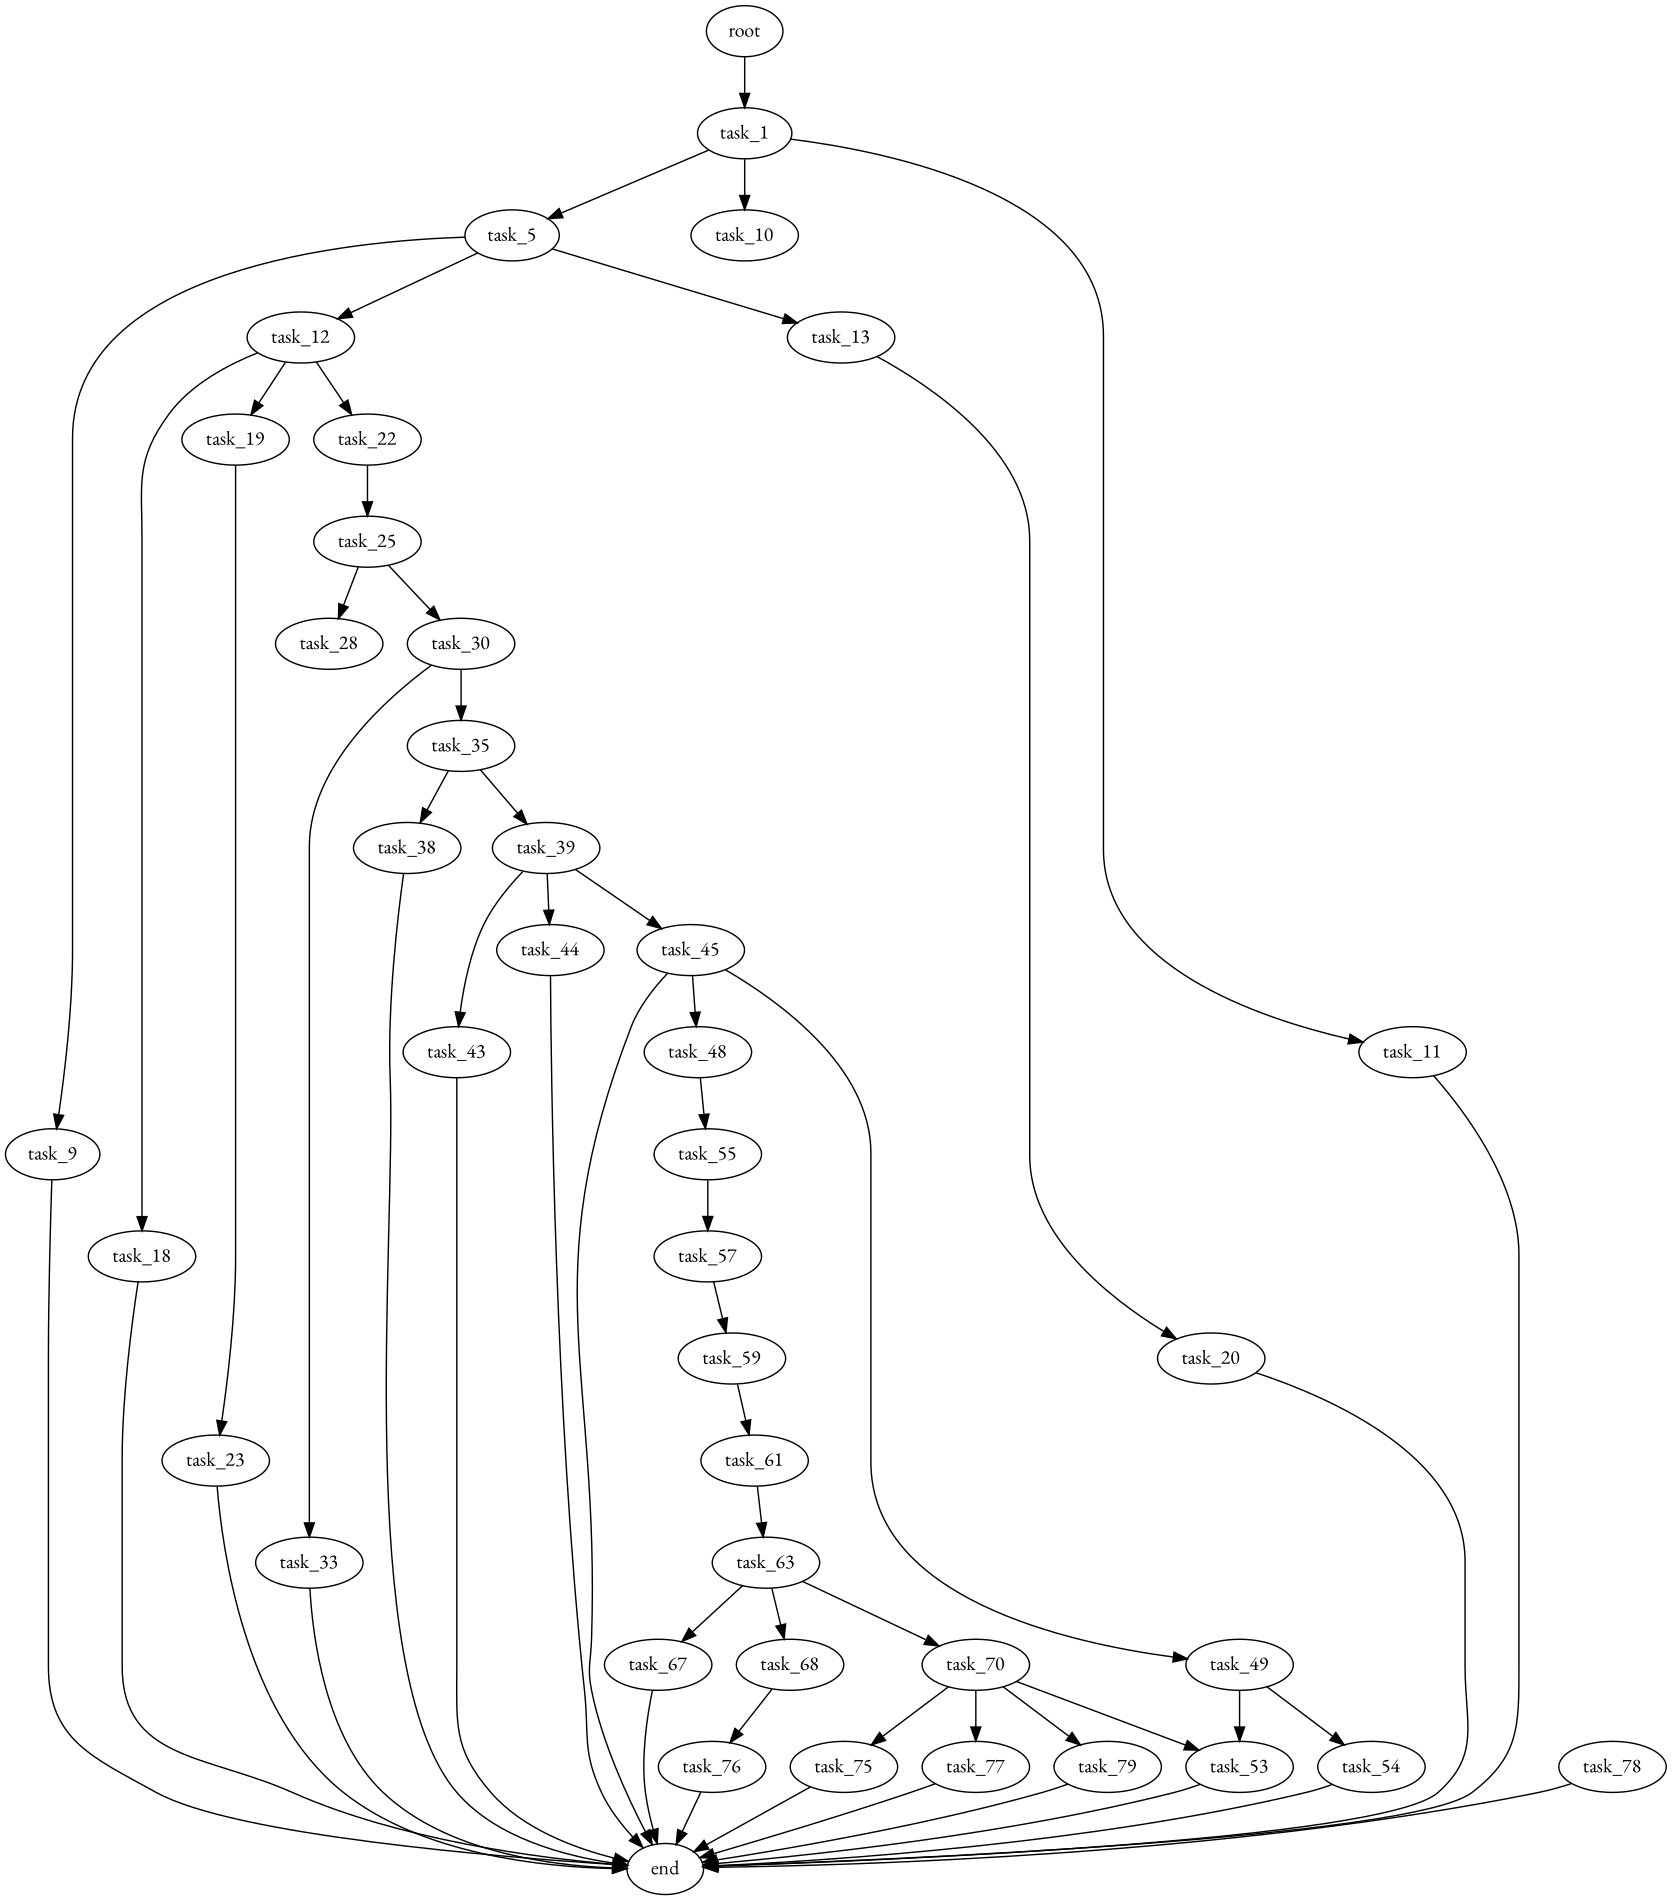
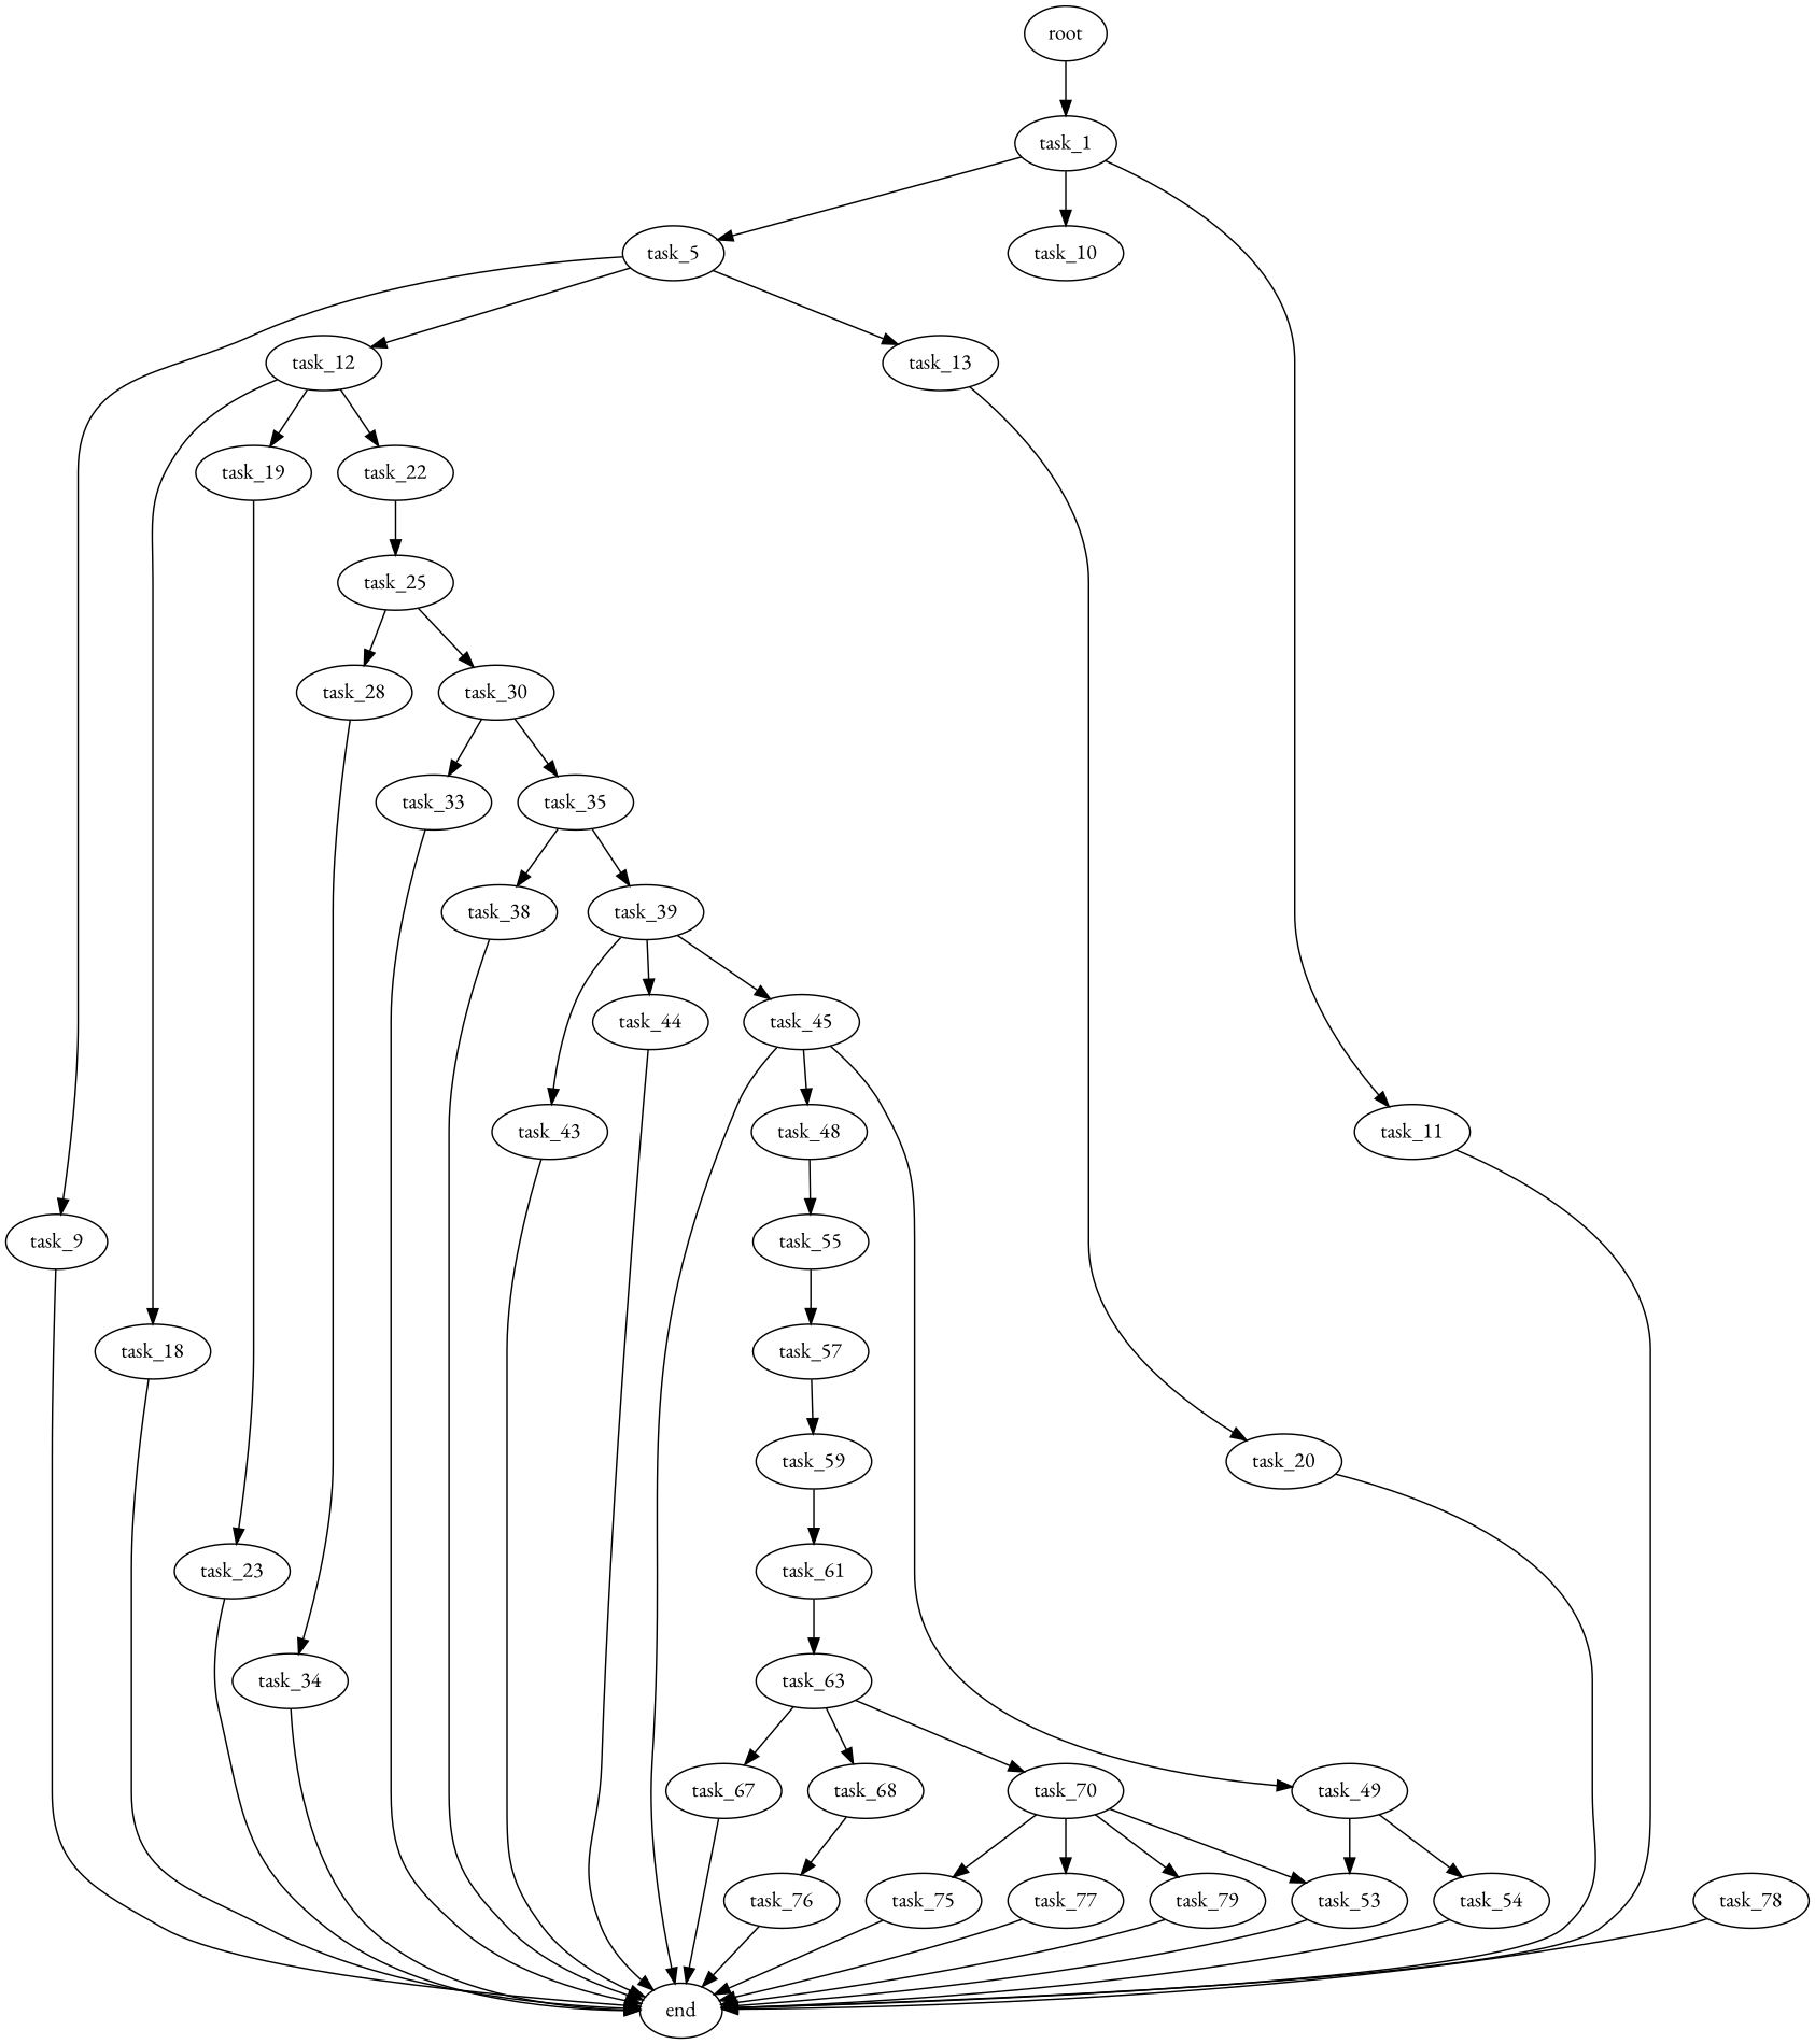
  digraph {
    fontname="EB Garamond"
    node [fontname="EB Garamond"]
    edge [fontname="EB Garamond"]
    root
    task_1
    task_5
    task_10
    task_11
    task_9
    task_12
    task_13
    end
    task_18
    task_19
    task_22
    task_20
    task_23
    task_25
    task_28
    task_30
+   task_34
    task_33
    task_35
    task_38
    task_39
    task_43
    task_44
    task_45
    task_48
    task_49
    task_55
    task_53
    task_54
    task_57
    task_59
    task_61
    task_63
    task_67
    task_68
    task_70
    task_76
    task_75
    task_77
    task_79
    task_78
    root -> task_1
    task_1 -> task_5
    task_1 -> task_10
    task_1 -> task_11
    task_5 -> task_9
    task_5 -> task_12
    task_5 -> task_13
    task_11 -> end
    task_9 -> end
    task_12 -> task_18
    task_12 -> task_19
    task_12 -> task_22
    task_13 -> task_20
    task_18 -> end
    task_19 -> task_23
    task_22 -> task_25
    task_20 -> end
    task_23 -> end
    task_25 -> task_28
    task_25 -> task_30
+   task_28 -> task_34
    task_30 -> task_33
    task_30 -> task_35
+   task_34 -> end
    task_33 -> end
    task_35 -> task_38
    task_35 -> task_39
    task_38 -> end
    task_39 -> task_43
    task_39 -> task_44
    task_39 -> task_45
    task_43 -> end
    task_44 -> end
    task_45 -> end
    task_45 -> task_48
    task_45 -> task_49
    task_48 -> task_55
    task_49 -> task_53
    task_49 -> task_54
    task_55 -> task_57
    task_53 -> end
    task_54 -> end
    task_57 -> task_59
    task_59 -> task_61
    task_61 -> task_63
    task_63 -> task_67
    task_63 -> task_68
    task_63 -> task_70
    task_67 -> end
    task_68 -> task_76
    task_70 -> task_53
    task_70 -> task_75
    task_70 -> task_77
    task_70 -> task_79
    task_76 -> end
    task_75 -> end
    task_77 -> end
    task_79 -> end
    task_78 -> end
  }
